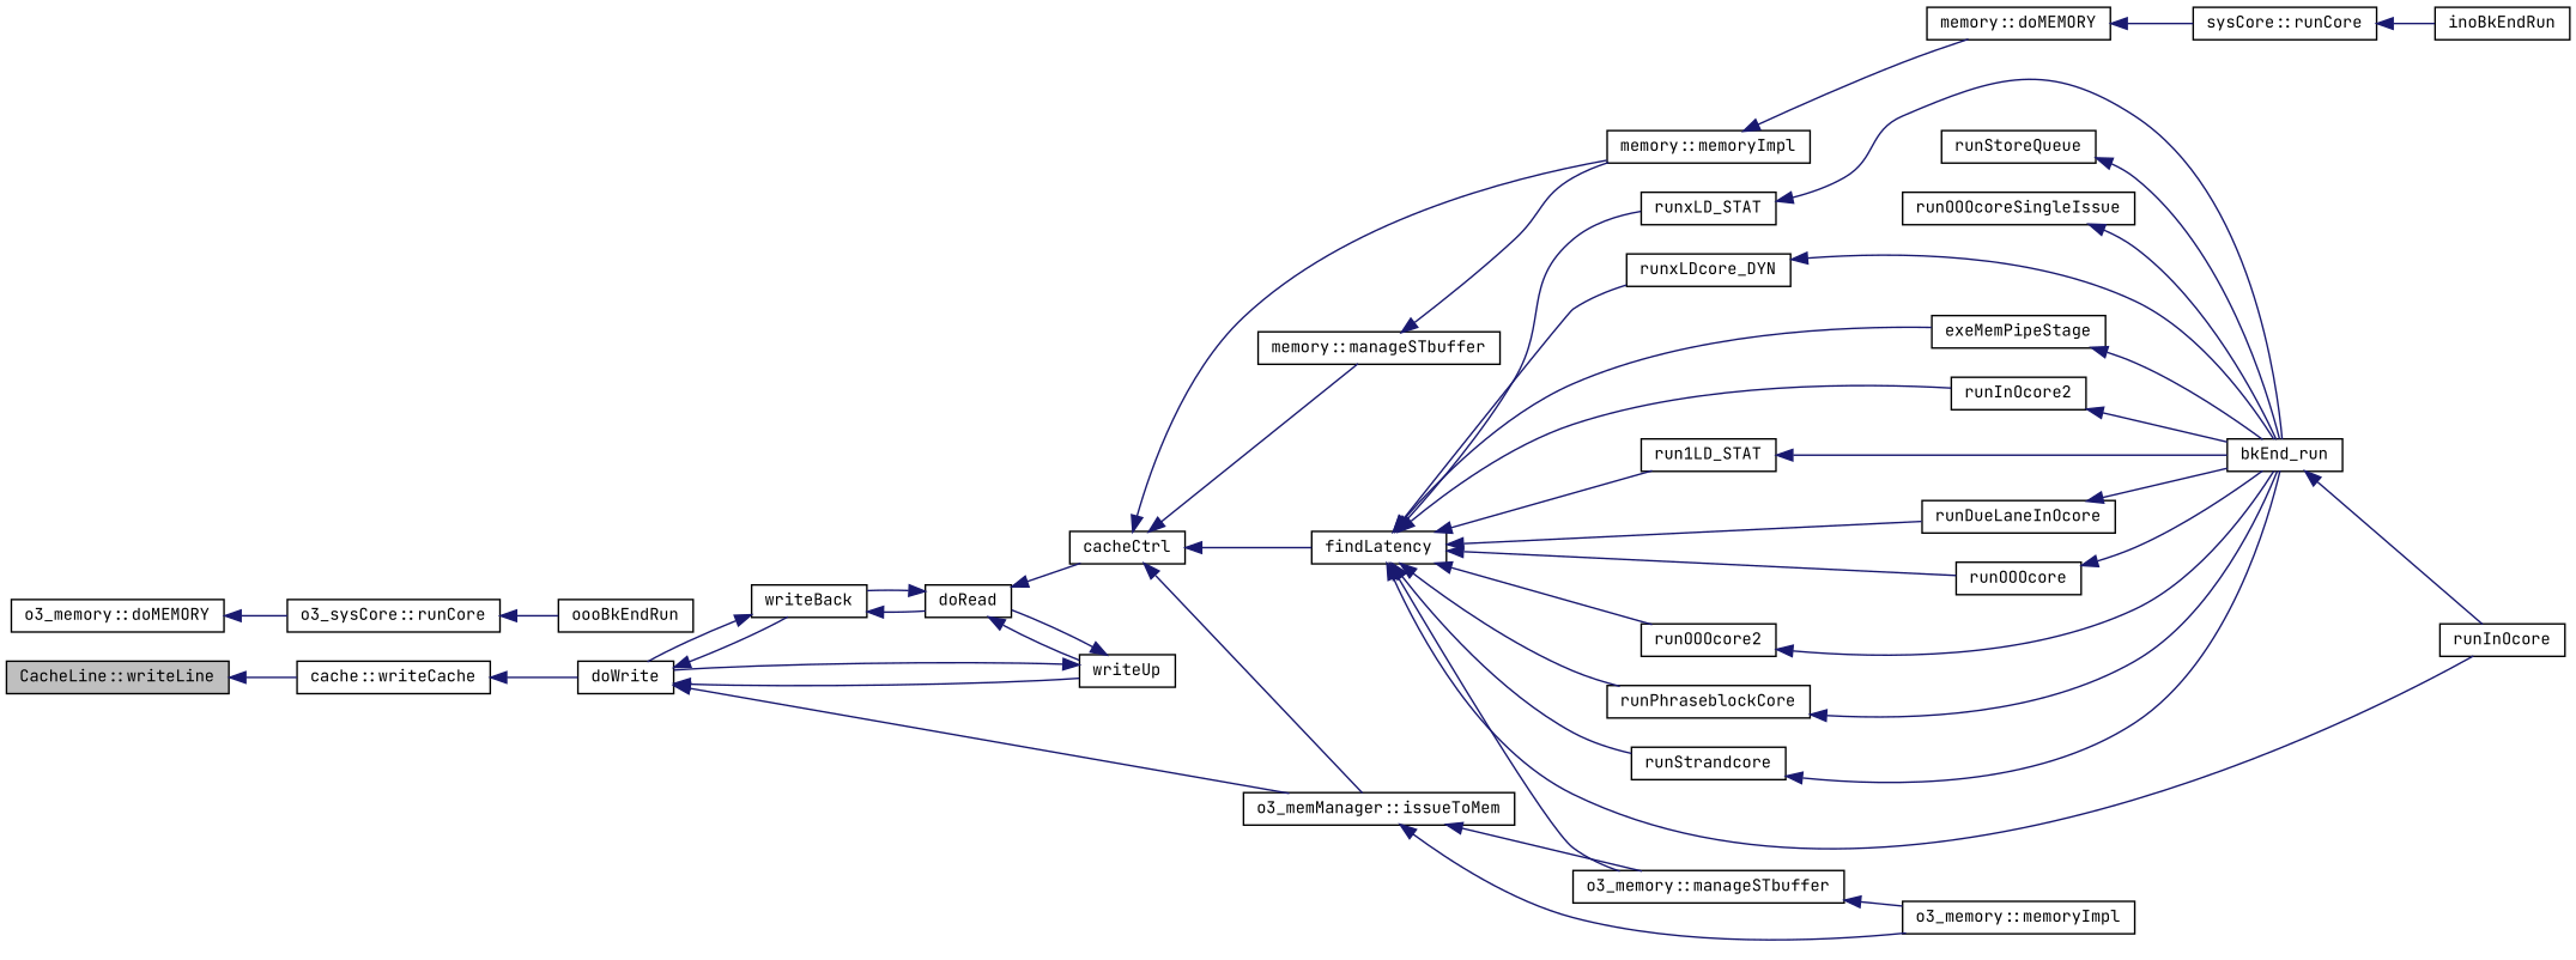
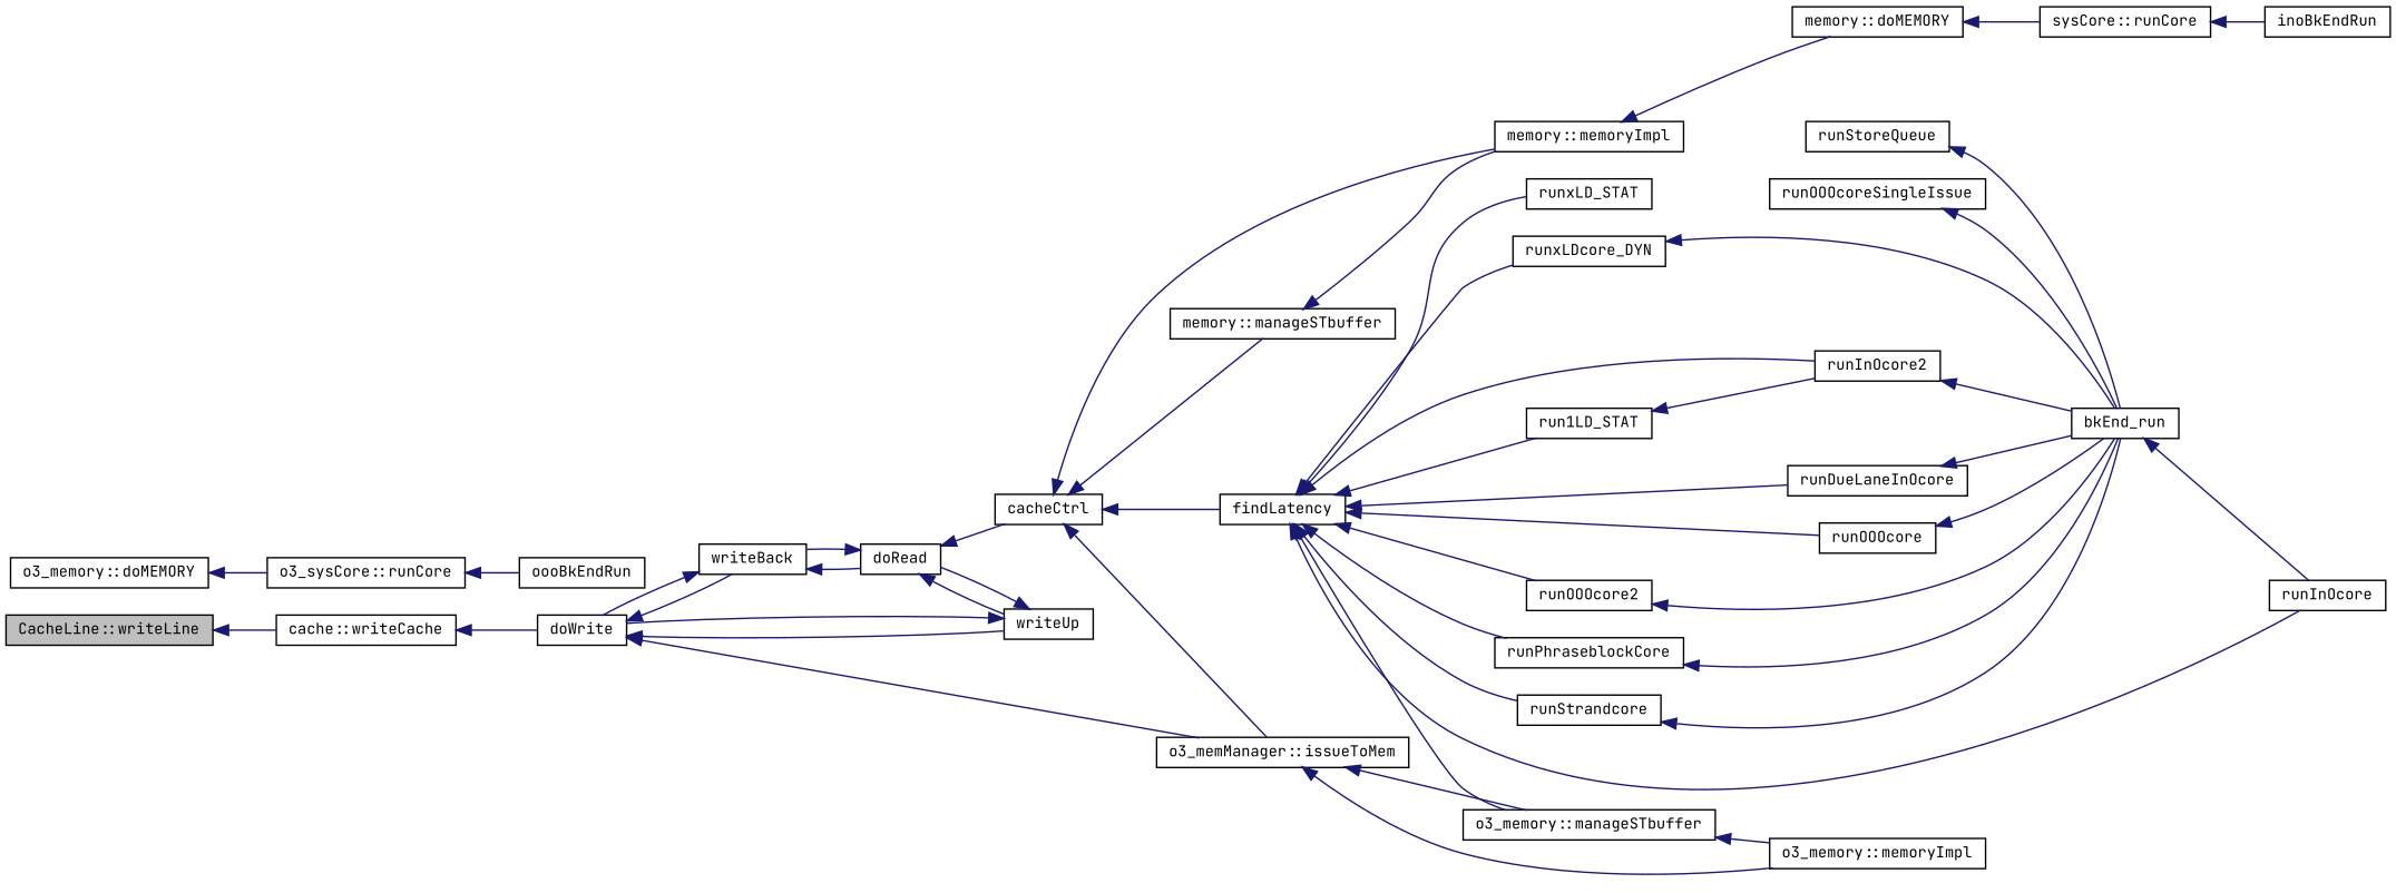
  digraph {
    fontname="JetBrains Mono"
    rankdir=LR
    node [color=black fillcolor=white fontname="JetBrains Mono" fontsize=10 shape=record style=filled]
    edge [color=midnightblue dir=back fontname="JetBrains Mono" fontsize=10 labelfontname=Helvetica labelfontsize=10 style=solid]
    n1 [fillcolor=grey75 fontcolor=black height=0.2 label="CacheLine::writeLine" width=0.4]
    n2 [height=0.2 label="cache::writeCache" width=0.4]
    n3 [height=0.2 label=doWrite width=0.4]
    n4 [height=0.2 label=writeBack width=0.4]
    n5 [height=0.2 label=writeUp width=0.4]
    n6 [height=0.2 label="o3_memManager::issueToMem" width=0.4]
    n7 [height=0.2 label=cacheCtrl width=0.4]
    n8 [height=0.2 label=findLatency width=0.4]
    n9 [height=0.2 label="memory::manageSTbuffer" width=0.4]
    n10 [height=0.2 label="memory::memoryImpl" width=0.4]
    n11 [height=0.2 label=doRead width=0.4]
-   n12 [height=0.2 label=exeMemPipeStage width=0.4]
    n13 [height=0.2 label=run1LD_STAT width=0.4]
    n14 [height=0.2 label=runDueLaneInOcore width=0.4]
    n15 [height=0.2 label=runInOcore width=0.4]
    n16 [height=0.2 label=runInOcore2 width=0.4]
    n17 [height=0.2 label=runOOOcore width=0.4]
    n18 [height=0.2 label=runOOOcore2 width=0.4]
    n19 [height=0.2 label=runPhraseblockCore width=0.4]
    n20 [height=0.2 label=runStrandcore width=0.4]
    n21 [height=0.2 label=runxLD_STAT width=0.4]
    n22 [height=0.2 label=runxLDcore_DYN width=0.4]
    n23 [height=0.2 label="o3_memory::manageSTbuffer" width=0.4]
    n24 [height=0.2 label="o3_memory::memoryImpl" width=0.4]
    n25 [height=0.2 label="memory::doMEMORY" width=0.4]
    n26 [height=0.2 label=runStoreQueue width=0.4]
    n27 [height=0.2 label=bkEnd_run width=0.4]
    n28 [height=0.2 label=runOOOcoreSingleIssue width=0.4]
    n29 [height=0.2 label="o3_memory::doMEMORY" width=0.4]
    n30 [height=0.2 label="o3_sysCore::runCore" width=0.4]
    n31 [height=0.2 label=oooBkEndRun width=0.4]
    n32 [height=0.2 label="sysCore::runCore" width=0.4]
    n33 [height=0.2 label=inoBkEndRun width=0.4]
    n1 -> n2
    n2 -> n3
    n3 -> n4
    n3 -> n5
    n3 -> n6
    n4 -> n3
    n4 -> n11
    n5 -> n3
    n5 -> n11
    n6 -> n23
    n6 -> n24
    n7 -> n6
    n7 -> n8
    n7 -> n9
    n7 -> n10
-   n8 -> n12
    n8 -> n13
    n8 -> n14
    n8 -> n15
    n8 -> n16
    n8 -> n17
    n8 -> n18
    n8 -> n19
    n8 -> n20
    n8 -> n21
    n8 -> n22
    n8 -> n23
    n9 -> n10
    n10 -> n25
    n11 -> n4
    n11 -> n5
    n11 -> n7
-   n12 -> n27
-   n13 -> n27
+   n13 -> n16
    n14 -> n27
    n16 -> n27
    n17 -> n27
    n18 -> n27
    n19 -> n27
    n20 -> n27
-   n21 -> n27
    n22 -> n27
    n23 -> n24
    n25 -> n32
    n26 -> n27
    n27 -> n15
    n28 -> n27
    n29 -> n30
    n30 -> n31
    n32 -> n33
  }
